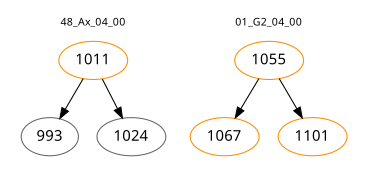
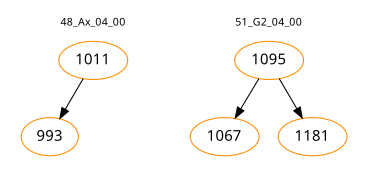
  digraph {
    fontname="Noto Sans"
    node [color=darkorange fontname="Noto Sans"]
    edge [color=black fontname="Noto Sans"]
    n1 [label=1011]
-   n2 [color=gray40 label=993]
-   n3 [color=gray40 label=1024]
-   n4 [label=1055]
+   n2 [label=993]
+   n4 [label=1095]
    n5 [label=1067]
-   n6 [label=1101]
+   n6 [label=1181]
    subgraph cluster_1 {
      color=white
      fontsize=10
      label="48_Ax_04_00"
      n1
      n2
-     n3
    }
    subgraph cluster_2 {
      color=white
      fontsize=10
-     label="01_G2_04_00"
+     label="51_G2_04_00"
      n4
      n5
      n6
    }
    n1 -> n2
-   n1 -> n3
    n4 -> n5
    n4 -> n6
  }
